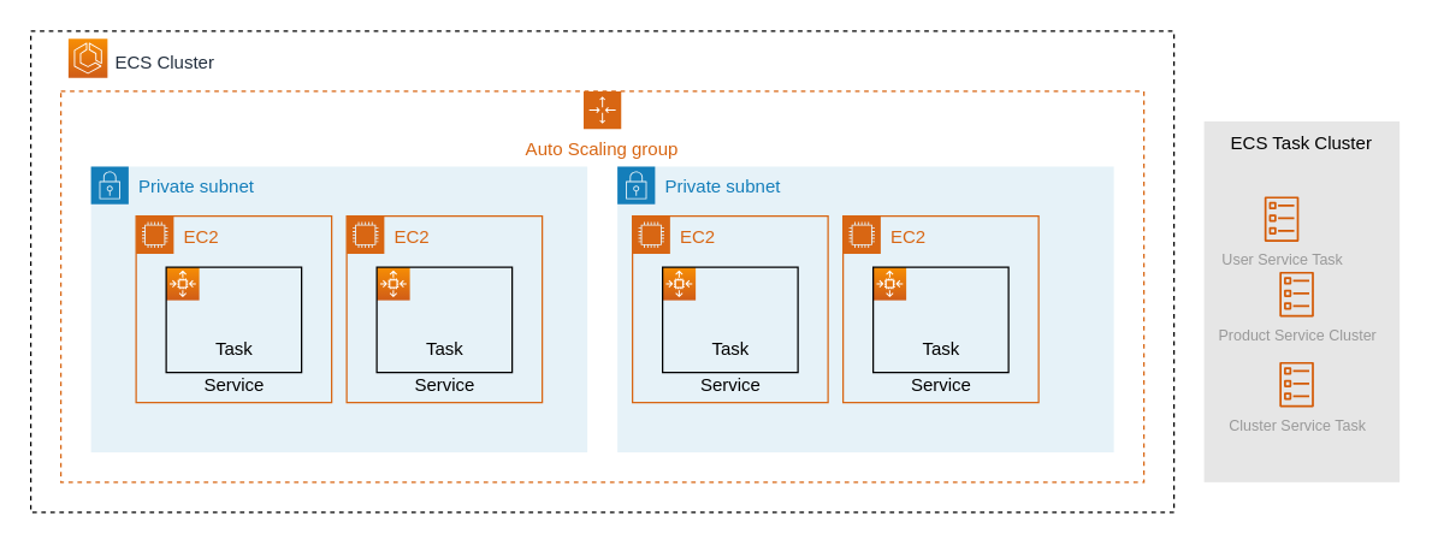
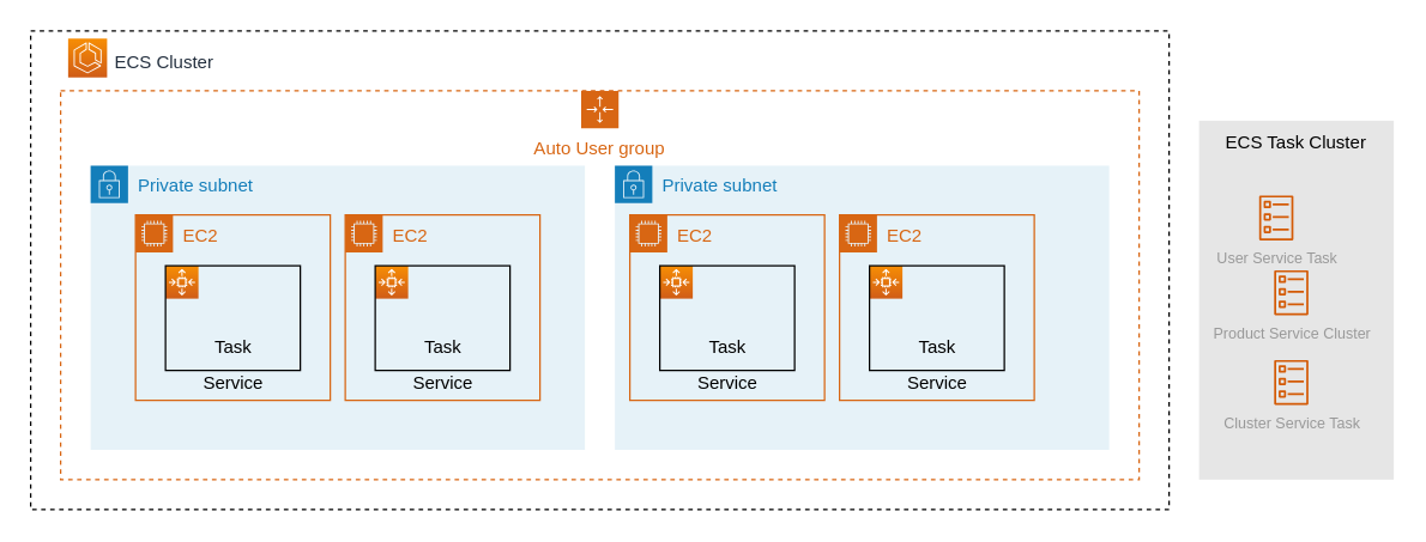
  <mxCell id="0" />
  <mxCell id="1" parent="0" />
  <mxCell id="2" value="" style="whiteSpace=wrap;html=1;strokeColor=none;fillColor=#E6E6E6;" vertex="1" parent="1"><mxGeometry x="800" y="80" width="130" height="240" as="geometry" /></mxCell>
  <mxCell id="3" value="" style="rounded=0;whiteSpace=wrap;html=1;fillColor=none;dashed=1;strokeColor=default;" vertex="1" parent="1"><mxGeometry x="20" y="20" width="760" height="320" as="geometry" /></mxCell>
  <mxCell id="4" value="&amp;nbsp;ECS Cluster" style="sketch=0;points=[[0,0,0],[0.25,0,0],[0.5,0,0],[0.75,0,0],[1,0,0],[0,1,0],[0.25,1,0],[0.5,1,0],[0.75,1,0],[1,1,0],[0,0.25,0],[0,0.5,0],[0,0.75,0],[1,0.25,0],[1,0.5,0],[1,0.75,0]];outlineConnect=0;fontColor=#232F3E;gradientColor=#F78E04;gradientDirection=north;fillColor=#D05C17;strokeColor=#ffffff;dashed=0;verticalLabelPosition=middle;verticalAlign=middle;align=left;html=1;fontSize=12;fontStyle=0;aspect=fixed;shape=mxgraph.aws4.resourceIcon;resIcon=mxgraph.aws4.ecs;labelPosition=right;spacingTop=5;" vertex="1" parent="1"><mxGeometry x="45" y="25" width="26" height="26" as="geometry" /></mxCell>
- <mxCell id="5" value="Auto Scaling group" style="points=[[0,0],[0.25,0],[0.5,0],[0.75,0],[1,0],[1,0.25],[1,0.5],[1,0.75],[1,1],[0.75,1],[0.5,1],[0.25,1],[0,1],[0,0.75],[0,0.5],[0,0.25]];outlineConnect=0;gradientColor=none;html=1;whiteSpace=wrap;fontSize=12;fontStyle=0;container=1;pointerEvents=0;collapsible=0;recursiveResize=0;shape=mxgraph.aws4.groupCenter;grIcon=mxgraph.aws4.group_auto_scaling_group;grStroke=1;strokeColor=#D86613;fillColor=none;verticalAlign=top;align=center;fontColor=#D86613;dashed=1;spacingTop=25;" vertex="1" parent="1"><mxGeometry x="40" y="60" width="720" height="260" as="geometry" /></mxCell>
+ <mxCell id="5" value="Auto User group" style="points=[[0,0],[0.25,0],[0.5,0],[0.75,0],[1,0],[1,0.25],[1,0.5],[1,0.75],[1,1],[0.75,1],[0.5,1],[0.25,1],[0,1],[0,0.75],[0,0.5],[0,0.25]];outlineConnect=0;gradientColor=none;html=1;whiteSpace=wrap;fontSize=12;fontStyle=0;container=1;pointerEvents=0;collapsible=0;recursiveResize=0;shape=mxgraph.aws4.groupCenter;grIcon=mxgraph.aws4.group_auto_scaling_group;grStroke=1;strokeColor=#D86613;fillColor=none;verticalAlign=top;align=center;fontColor=#D86613;dashed=1;spacingTop=25;" vertex="1" parent="1"><mxGeometry x="40" y="60" width="720" height="260" as="geometry" /></mxCell>
  <mxCell id="6" value="Private subnet" style="points=[[0,0],[0.25,0],[0.5,0],[0.75,0],[1,0],[1,0.25],[1,0.5],[1,0.75],[1,1],[0.75,1],[0.5,1],[0.25,1],[0,1],[0,0.75],[0,0.5],[0,0.25]];outlineConnect=0;gradientColor=none;html=1;whiteSpace=wrap;fontSize=12;fontStyle=0;container=1;pointerEvents=0;collapsible=0;recursiveResize=0;shape=mxgraph.aws4.group;grIcon=mxgraph.aws4.group_security_group;grStroke=0;strokeColor=#147EBA;fillColor=#E6F2F8;verticalAlign=top;align=left;spacingLeft=30;fontColor=#147EBA;dashed=0;" vertex="1" parent="5"><mxGeometry x="370" y="50" width="330" height="190" as="geometry" /></mxCell>
  <mxCell id="7" value="Private subnet" style="points=[[0,0],[0.25,0],[0.5,0],[0.75,0],[1,0],[1,0.25],[1,0.5],[1,0.75],[1,1],[0.75,1],[0.5,1],[0.25,1],[0,1],[0,0.75],[0,0.5],[0,0.25]];outlineConnect=0;gradientColor=none;html=1;whiteSpace=wrap;fontSize=12;fontStyle=0;container=1;pointerEvents=0;collapsible=0;recursiveResize=0;shape=mxgraph.aws4.group;grIcon=mxgraph.aws4.group_security_group;grStroke=0;strokeColor=#147EBA;fillColor=#E6F2F8;verticalAlign=top;align=left;spacingLeft=30;fontColor=#147EBA;dashed=0;" vertex="1" parent="1"><mxGeometry x="60" y="110" width="330" height="190" as="geometry" /></mxCell>
  <mxCell id="8" value="" style="sketch=0;points=[[0,0,0],[0.25,0,0],[0.5,0,0],[0.75,0,0],[1,0,0],[0,1,0],[0.25,1,0],[0.5,1,0],[0.75,1,0],[1,1,0],[0,0.25,0],[0,0.5,0],[0,0.75,0],[1,0.25,0],[1,0.5,0],[1,0.75,0]];outlineConnect=0;fontColor=#232F3E;gradientColor=#F78E04;gradientDirection=north;fillColor=#D05C17;strokeColor=#ffffff;dashed=0;verticalLabelPosition=bottom;verticalAlign=top;align=center;html=1;fontSize=12;fontStyle=0;aspect=fixed;shape=mxgraph.aws4.resourceIcon;resIcon=mxgraph.aws4.auto_scaling2;" vertex="1" parent="7"><mxGeometry x="50" y="67" width="22" height="22" as="geometry" /></mxCell>
  <mxCell id="9" value="" style="rounded=0;whiteSpace=wrap;html=1;fillColor=none;strokeColor=default;" vertex="1" parent="7"><mxGeometry x="50" y="67" width="90" height="70" as="geometry" /></mxCell>
  <mxCell id="10" value="Task" style="shape=image;html=1;verticalAlign=top;verticalLabelPosition=bottom;labelBackgroundColor=none;imageAspect=0;aspect=fixed;image=https://cdn1.iconfinder.com/data/icons/unicons-line-vol-3/24/docker-128.png;horizontal=1;spacing=-5;" vertex="1" parent="7"><mxGeometry x="75" y="75" width="40" height="40" as="geometry" /></mxCell>
  <mxCell id="11" value="EC2" style="points=[[0,0],[0.25,0],[0.5,0],[0.75,0],[1,0],[1,0.25],[1,0.5],[1,0.75],[1,1],[0.75,1],[0.5,1],[0.25,1],[0,1],[0,0.75],[0,0.5],[0,0.25]];outlineConnect=0;gradientColor=none;html=1;whiteSpace=wrap;fontSize=12;fontStyle=0;container=1;pointerEvents=0;collapsible=0;recursiveResize=0;shape=mxgraph.aws4.group;grIcon=mxgraph.aws4.group_ec2_instance_contents;strokeColor=#D86613;fillColor=none;verticalAlign=top;align=left;spacingLeft=30;fontColor=#D86613;dashed=0;" vertex="1" parent="7"><mxGeometry x="30" y="33" width="130" height="124" as="geometry" /></mxCell>
  <mxCell id="12" value="&lt;font style=&quot;font-size: 12px; font-weight: normal;&quot;&gt;Service&lt;/font&gt;" style="text;strokeColor=none;fillColor=none;html=1;fontSize=24;fontStyle=1;verticalAlign=middle;align=center;" vertex="1" parent="11"><mxGeometry x="40" y="101" width="50" height="15" as="geometry" /></mxCell>
  <mxCell id="13" value="" style="sketch=0;points=[[0,0,0],[0.25,0,0],[0.5,0,0],[0.75,0,0],[1,0,0],[0,1,0],[0.25,1,0],[0.5,1,0],[0.75,1,0],[1,1,0],[0,0.25,0],[0,0.5,0],[0,0.75,0],[1,0.25,0],[1,0.5,0],[1,0.75,0]];outlineConnect=0;fontColor=#232F3E;gradientColor=#F78E04;gradientDirection=north;fillColor=#D05C17;strokeColor=#ffffff;dashed=0;verticalLabelPosition=bottom;verticalAlign=top;align=center;html=1;fontSize=12;fontStyle=0;aspect=fixed;shape=mxgraph.aws4.resourceIcon;resIcon=mxgraph.aws4.auto_scaling2;" vertex="1" parent="1"><mxGeometry x="250" y="177" width="22" height="22" as="geometry" /></mxCell>
  <mxCell id="14" value="" style="rounded=0;whiteSpace=wrap;html=1;fillColor=none;strokeColor=default;" vertex="1" parent="1"><mxGeometry x="250" y="177" width="90" height="70" as="geometry" /></mxCell>
  <mxCell id="15" value="Task" style="shape=image;html=1;verticalAlign=top;verticalLabelPosition=bottom;labelBackgroundColor=none;imageAspect=0;aspect=fixed;image=https://cdn1.iconfinder.com/data/icons/unicons-line-vol-3/24/docker-128.png;horizontal=1;spacing=-5;" vertex="1" parent="1"><mxGeometry x="275" y="185" width="40" height="40" as="geometry" /></mxCell>
  <mxCell id="16" value="EC2" style="points=[[0,0],[0.25,0],[0.5,0],[0.75,0],[1,0],[1,0.25],[1,0.5],[1,0.75],[1,1],[0.75,1],[0.5,1],[0.25,1],[0,1],[0,0.75],[0,0.5],[0,0.25]];outlineConnect=0;gradientColor=none;html=1;whiteSpace=wrap;fontSize=12;fontStyle=0;container=1;pointerEvents=0;collapsible=0;recursiveResize=0;shape=mxgraph.aws4.group;grIcon=mxgraph.aws4.group_ec2_instance_contents;strokeColor=#D86613;fillColor=none;verticalAlign=top;align=left;spacingLeft=30;fontColor=#D86613;dashed=0;" vertex="1" parent="1"><mxGeometry x="230" y="143" width="130" height="124" as="geometry" /></mxCell>
  <mxCell id="17" value="&lt;font style=&quot;font-size: 12px; font-weight: normal;&quot;&gt;Service&lt;/font&gt;" style="text;strokeColor=none;fillColor=none;html=1;fontSize=24;fontStyle=1;verticalAlign=middle;align=center;" vertex="1" parent="16"><mxGeometry x="40" y="101" width="50" height="15" as="geometry" /></mxCell>
  <mxCell id="18" value="" style="sketch=0;points=[[0,0,0],[0.25,0,0],[0.5,0,0],[0.75,0,0],[1,0,0],[0,1,0],[0.25,1,0],[0.5,1,0],[0.75,1,0],[1,1,0],[0,0.25,0],[0,0.5,0],[0,0.75,0],[1,0.25,0],[1,0.5,0],[1,0.75,0]];outlineConnect=0;fontColor=#232F3E;gradientColor=#F78E04;gradientDirection=north;fillColor=#D05C17;strokeColor=#ffffff;dashed=0;verticalLabelPosition=bottom;verticalAlign=top;align=center;html=1;fontSize=12;fontStyle=0;aspect=fixed;shape=mxgraph.aws4.resourceIcon;resIcon=mxgraph.aws4.auto_scaling2;" vertex="1" parent="1"><mxGeometry x="440" y="177" width="22" height="22" as="geometry" /></mxCell>
  <mxCell id="19" value="" style="rounded=0;whiteSpace=wrap;html=1;fillColor=none;strokeColor=default;" vertex="1" parent="1"><mxGeometry x="440" y="177" width="90" height="70" as="geometry" /></mxCell>
  <mxCell id="20" value="Task" style="shape=image;html=1;verticalAlign=top;verticalLabelPosition=bottom;labelBackgroundColor=none;imageAspect=0;aspect=fixed;image=https://cdn1.iconfinder.com/data/icons/unicons-line-vol-3/24/docker-128.png;horizontal=1;spacing=-5;" vertex="1" parent="1"><mxGeometry x="465" y="185" width="40" height="40" as="geometry" /></mxCell>
  <mxCell id="21" value="EC2" style="points=[[0,0],[0.25,0],[0.5,0],[0.75,0],[1,0],[1,0.25],[1,0.5],[1,0.75],[1,1],[0.75,1],[0.5,1],[0.25,1],[0,1],[0,0.75],[0,0.5],[0,0.25]];outlineConnect=0;gradientColor=none;html=1;whiteSpace=wrap;fontSize=12;fontStyle=0;container=1;pointerEvents=0;collapsible=0;recursiveResize=0;shape=mxgraph.aws4.group;grIcon=mxgraph.aws4.group_ec2_instance_contents;strokeColor=#D86613;fillColor=none;verticalAlign=top;align=left;spacingLeft=30;fontColor=#D86613;dashed=0;" vertex="1" parent="1"><mxGeometry x="420" y="143" width="130" height="124" as="geometry" /></mxCell>
  <mxCell id="22" value="&lt;font style=&quot;font-size: 12px; font-weight: normal;&quot;&gt;Service&lt;/font&gt;" style="text;strokeColor=none;fillColor=none;html=1;fontSize=24;fontStyle=1;verticalAlign=middle;align=center;" vertex="1" parent="21"><mxGeometry x="40" y="101" width="50" height="15" as="geometry" /></mxCell>
  <mxCell id="23" value="" style="sketch=0;points=[[0,0,0],[0.25,0,0],[0.5,0,0],[0.75,0,0],[1,0,0],[0,1,0],[0.25,1,0],[0.5,1,0],[0.75,1,0],[1,1,0],[0,0.25,0],[0,0.5,0],[0,0.75,0],[1,0.25,0],[1,0.5,0],[1,0.75,0]];outlineConnect=0;fontColor=#232F3E;gradientColor=#F78E04;gradientDirection=north;fillColor=#D05C17;strokeColor=#ffffff;dashed=0;verticalLabelPosition=bottom;verticalAlign=top;align=center;html=1;fontSize=12;fontStyle=0;aspect=fixed;shape=mxgraph.aws4.resourceIcon;resIcon=mxgraph.aws4.auto_scaling2;" vertex="1" parent="1"><mxGeometry x="580" y="177" width="22" height="22" as="geometry" /></mxCell>
  <mxCell id="24" value="" style="rounded=0;whiteSpace=wrap;html=1;fillColor=none;strokeColor=default;" vertex="1" parent="1"><mxGeometry x="580" y="177" width="90" height="70" as="geometry" /></mxCell>
  <mxCell id="25" value="Task" style="shape=image;html=1;verticalAlign=top;verticalLabelPosition=bottom;labelBackgroundColor=none;imageAspect=0;aspect=fixed;image=https://cdn1.iconfinder.com/data/icons/unicons-line-vol-3/24/docker-128.png;horizontal=1;spacing=-5;" vertex="1" parent="1"><mxGeometry x="605" y="185" width="40" height="40" as="geometry" /></mxCell>
  <mxCell id="26" value="EC2" style="points=[[0,0],[0.25,0],[0.5,0],[0.75,0],[1,0],[1,0.25],[1,0.5],[1,0.75],[1,1],[0.75,1],[0.5,1],[0.25,1],[0,1],[0,0.75],[0,0.5],[0,0.25]];outlineConnect=0;gradientColor=none;html=1;whiteSpace=wrap;fontSize=12;fontStyle=0;container=1;pointerEvents=0;collapsible=0;recursiveResize=0;shape=mxgraph.aws4.group;grIcon=mxgraph.aws4.group_ec2_instance_contents;strokeColor=#D86613;fillColor=none;verticalAlign=top;align=left;spacingLeft=30;fontColor=#D86613;dashed=0;" vertex="1" parent="1"><mxGeometry x="560" y="143" width="130" height="124" as="geometry" /></mxCell>
  <mxCell id="27" value="&lt;font style=&quot;font-size: 12px; font-weight: normal;&quot;&gt;Service&lt;/font&gt;" style="text;strokeColor=none;fillColor=none;html=1;fontSize=24;fontStyle=1;verticalAlign=middle;align=center;" vertex="1" parent="26"><mxGeometry x="40" y="101" width="50" height="15" as="geometry" /></mxCell>
  <mxCell id="28" value="User Service Task" style="sketch=0;outlineConnect=0;fontColor=#999999;gradientColor=none;fillColor=#D45B07;strokeColor=none;dashed=0;verticalLabelPosition=bottom;verticalAlign=top;align=center;html=1;fontSize=10;fontStyle=0;aspect=fixed;pointerEvents=1;shape=mxgraph.aws4.ecs_task;" vertex="1" parent="1"><mxGeometry x="840" y="130" width="23.13" height="30" as="geometry" /></mxCell>
  <mxCell id="29" value="Product Service Cluster" style="sketch=0;outlineConnect=0;fontColor=#999999;gradientColor=none;fillColor=#D45B07;strokeColor=none;dashed=0;verticalLabelPosition=bottom;verticalAlign=top;align=center;html=1;fontSize=10;fontStyle=0;aspect=fixed;pointerEvents=1;shape=mxgraph.aws4.ecs_task;" vertex="1" parent="1"><mxGeometry x="850" y="180" width="23.13" height="30" as="geometry" /></mxCell>
  <mxCell id="30" value="Cluster Service Task" style="sketch=0;outlineConnect=0;fontColor=#999999;gradientColor=none;fillColor=#D45B07;strokeColor=none;dashed=0;verticalLabelPosition=bottom;verticalAlign=top;align=center;html=1;fontSize=10;fontStyle=0;aspect=fixed;pointerEvents=1;shape=mxgraph.aws4.ecs_task;" vertex="1" parent="1"><mxGeometry x="850" y="240" width="23.13" height="30" as="geometry" /></mxCell>
  <mxCell id="31" value="&lt;font style=&quot;font-size: 12px;&quot;&gt;ECS Task Cluster&lt;/font&gt;" style="text;html=1;strokeColor=none;fillColor=none;align=center;verticalAlign=middle;whiteSpace=wrap;rounded=0;" vertex="1" parent="1"><mxGeometry x="800.78" y="80" width="128.44" height="30" as="geometry" /></mxCell>
